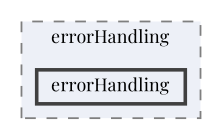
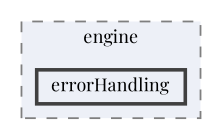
  digraph {
    compound=true
    fontname="Playfair Display"
    n1 [color=grey25 fillcolor="#edf0f7" fontname="Playfair Display" fontsize=10 height=0.2 label=errorHandling shape=box style="filled,bold" width=0.4]
    subgraph cluster_1 {
      bgcolor="#edf0f7"
      fontsize=10
-     label=errorHandling
+     label=engine
      pencolor=grey50
      style="filled,dashed"
      n1
    }
  }
